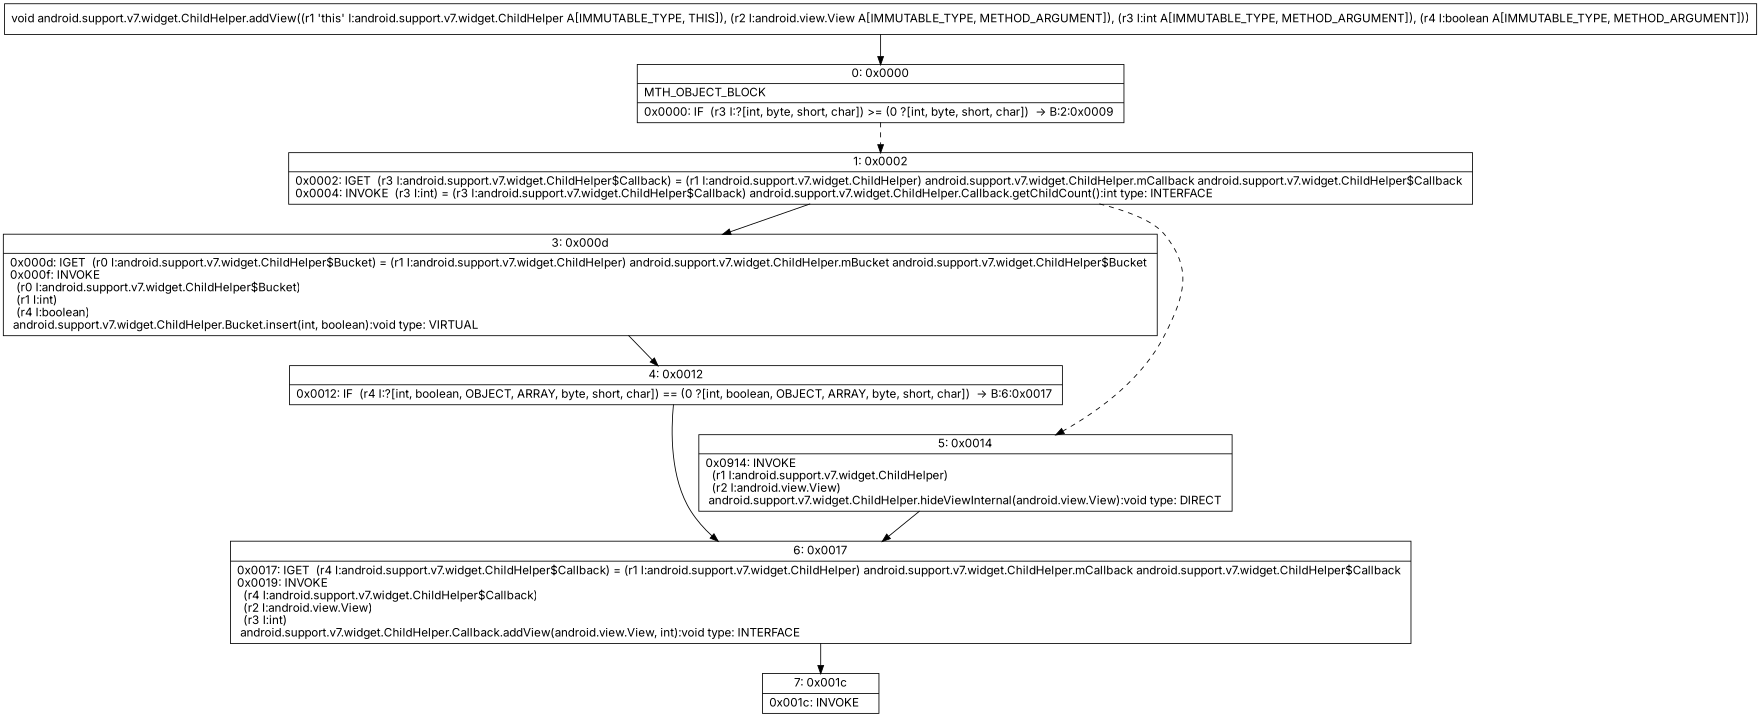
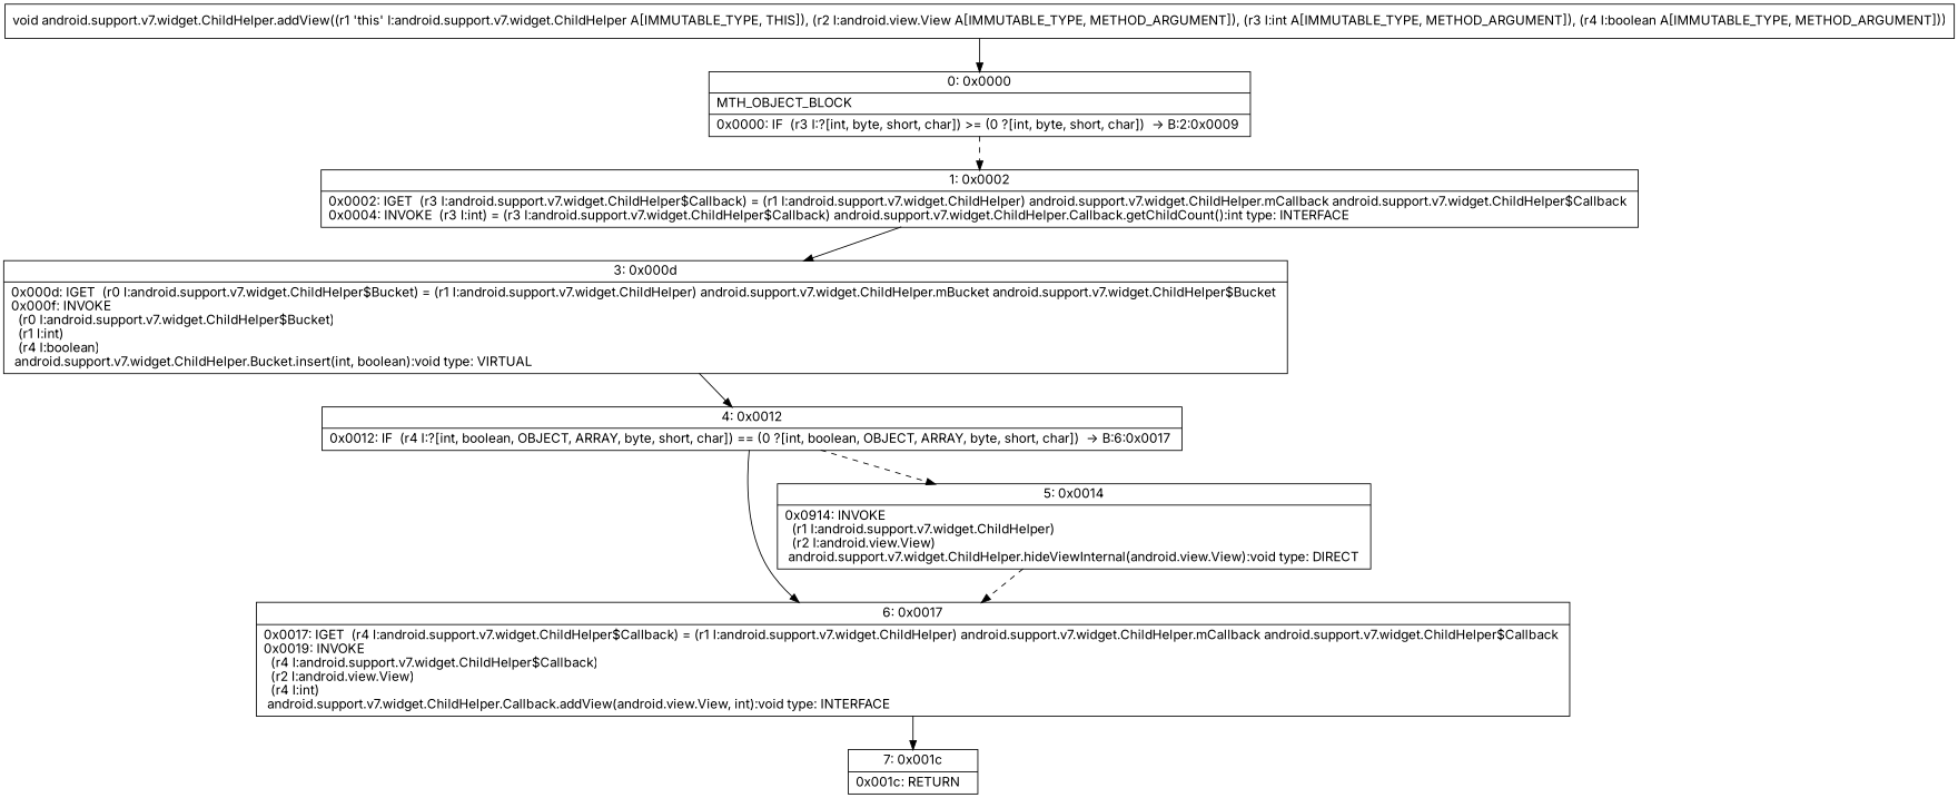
  digraph {
    fontname=Inter
    node [fontname=Inter shape=record]
    edge [fontname=Inter]
    n1 [label="{0\:\ 0x0000|MTH_OBJECT_BLOCK\l|0x0000: IF  (r3 I:?[int, byte, short, char]) \>= (0 ?[int, byte, short, char])  \-\> B:2:0x0009 \l}"]
    n2 [label="{1\:\ 0x0002|0x0002: IGET  (r3 I:android.support.v7.widget.ChildHelper$Callback) = (r1 I:android.support.v7.widget.ChildHelper) android.support.v7.widget.ChildHelper.mCallback android.support.v7.widget.ChildHelper$Callback \l0x0004: INVOKE  (r3 I:int) = (r3 I:android.support.v7.widget.ChildHelper$Callback) android.support.v7.widget.ChildHelper.Callback.getChildCount():int type: INTERFACE \l}"]
    n3 [label="{3\:\ 0x000d|0x000d: IGET  (r0 I:android.support.v7.widget.ChildHelper$Bucket) = (r1 I:android.support.v7.widget.ChildHelper) android.support.v7.widget.ChildHelper.mBucket android.support.v7.widget.ChildHelper$Bucket \l0x000f: INVOKE  \l  (r0 I:android.support.v7.widget.ChildHelper$Bucket)\l  (r1 I:int)\l  (r4 I:boolean)\l android.support.v7.widget.ChildHelper.Bucket.insert(int, boolean):void type: VIRTUAL \l}"]
    n4 [label="{4\:\ 0x0012|0x0012: IF  (r4 I:?[int, boolean, OBJECT, ARRAY, byte, short, char]) == (0 ?[int, boolean, OBJECT, ARRAY, byte, short, char])  \-\> B:6:0x0017 \l}"]
    n5 [label="{5\:\ 0x0014|0x0914: INVOKE  \l  (r1 I:android.support.v7.widget.ChildHelper)\l  (r2 I:android.view.View)\l android.support.v7.widget.ChildHelper.hideViewInternal(android.view.View):void type: DIRECT \l}"]
-   n6 [label="{6\:\ 0x0017|0x0017: IGET  (r4 I:android.support.v7.widget.ChildHelper$Callback) = (r1 I:android.support.v7.widget.ChildHelper) android.support.v7.widget.ChildHelper.mCallback android.support.v7.widget.ChildHelper$Callback \l0x0019: INVOKE  \l  (r4 I:android.support.v7.widget.ChildHelper$Callback)\l  (r2 I:android.view.View)\l  (r3 I:int)\l android.support.v7.widget.ChildHelper.Callback.addView(android.view.View, int):void type: INTERFACE \l}"]
-   n7 [label="{7\:\ 0x001c|0x001c: INVOKE   \l}"]
+   n6 [label="{6\:\ 0x0017|0x0017: IGET  (r4 I:android.support.v7.widget.ChildHelper$Callback) = (r1 I:android.support.v7.widget.ChildHelper) android.support.v7.widget.ChildHelper.mCallback android.support.v7.widget.ChildHelper$Callback \l0x0019: INVOKE  \l  (r4 I:android.support.v7.widget.ChildHelper$Callback)\l  (r2 I:android.view.View)\l  (r4 I:int)\l android.support.v7.widget.ChildHelper.Callback.addView(android.view.View, int):void type: INTERFACE \l}"]
+   n7 [label="{7\:\ 0x001c|0x001c: RETURN   \l}"]
    n8 [label="{void android.support.v7.widget.ChildHelper.addView((r1 'this' I:android.support.v7.widget.ChildHelper A[IMMUTABLE_TYPE, THIS]), (r2 I:android.view.View A[IMMUTABLE_TYPE, METHOD_ARGUMENT]), (r3 I:int A[IMMUTABLE_TYPE, METHOD_ARGUMENT]), (r4 I:boolean A[IMMUTABLE_TYPE, METHOD_ARGUMENT])) }"]
    n1 -> n2 [style=dashed]
    n2 -> n3
    n3 -> n4
-   n2 -> n5 [style=dashed]
+   n4 -> n5 [style=dashed]
    n4 -> n6
-   n5 -> n6
+   n5 -> n6 [style=dashed]
    n6 -> n7
    n8 -> n1
  }
